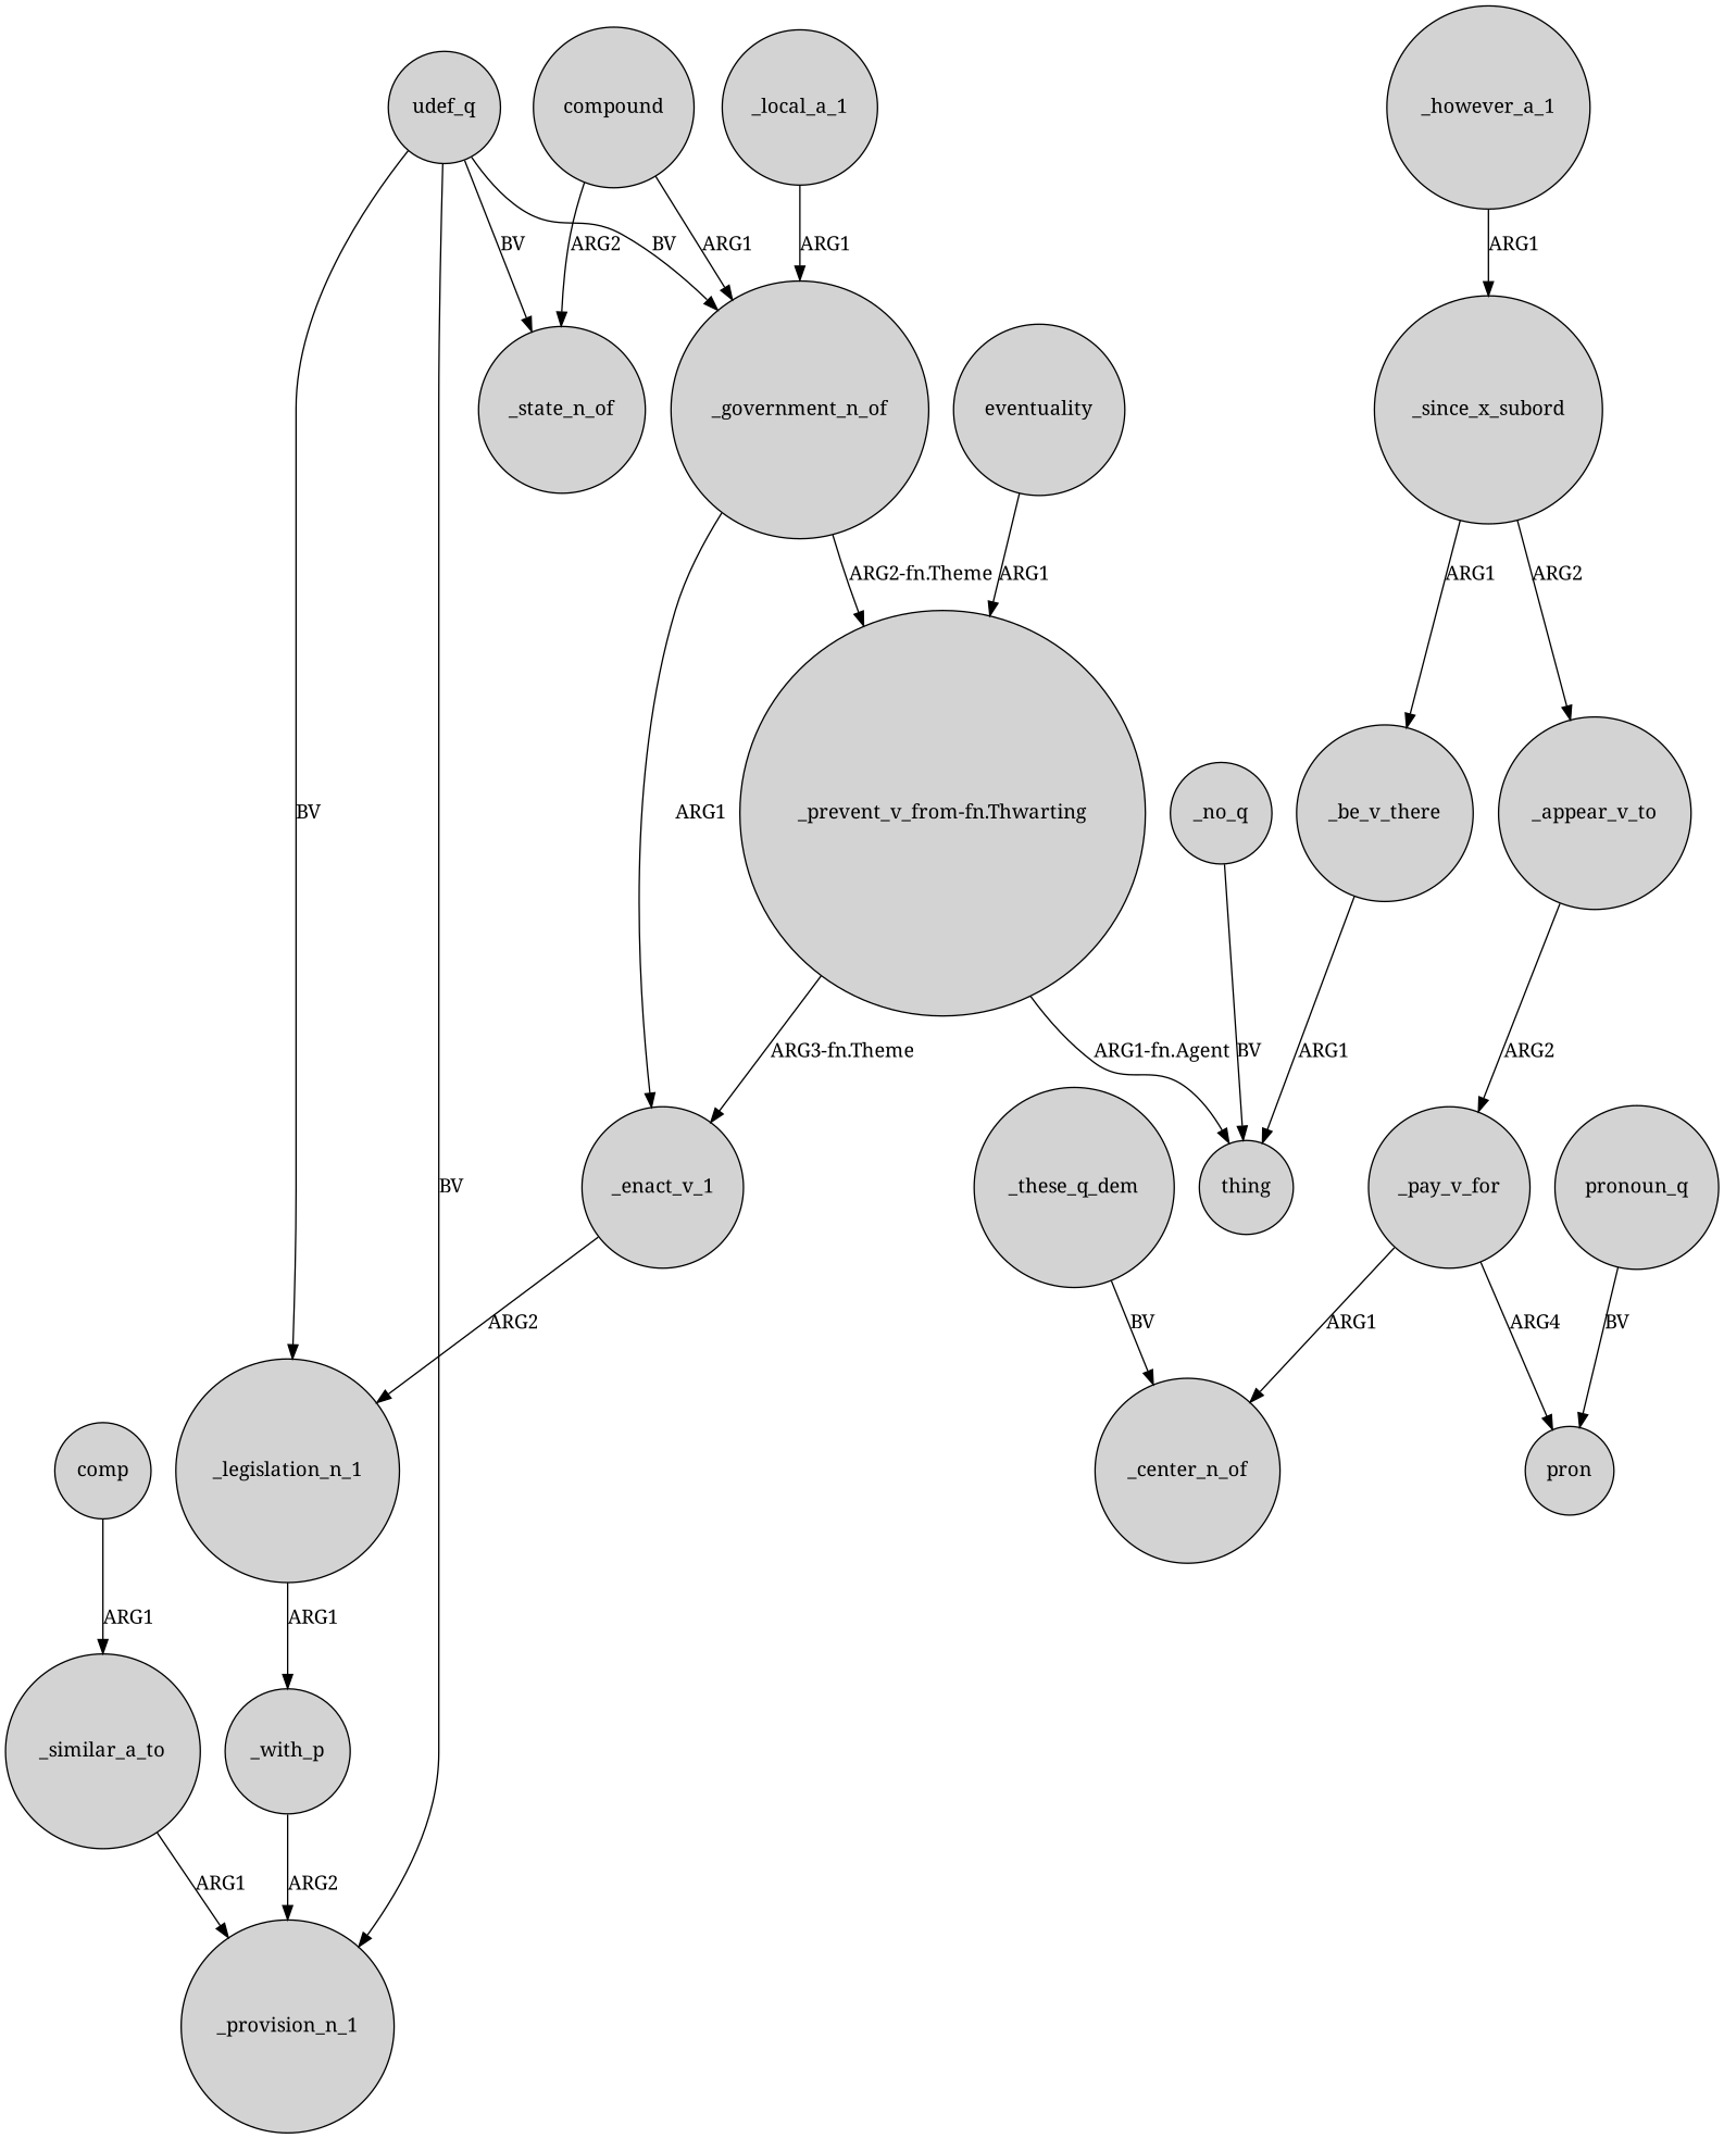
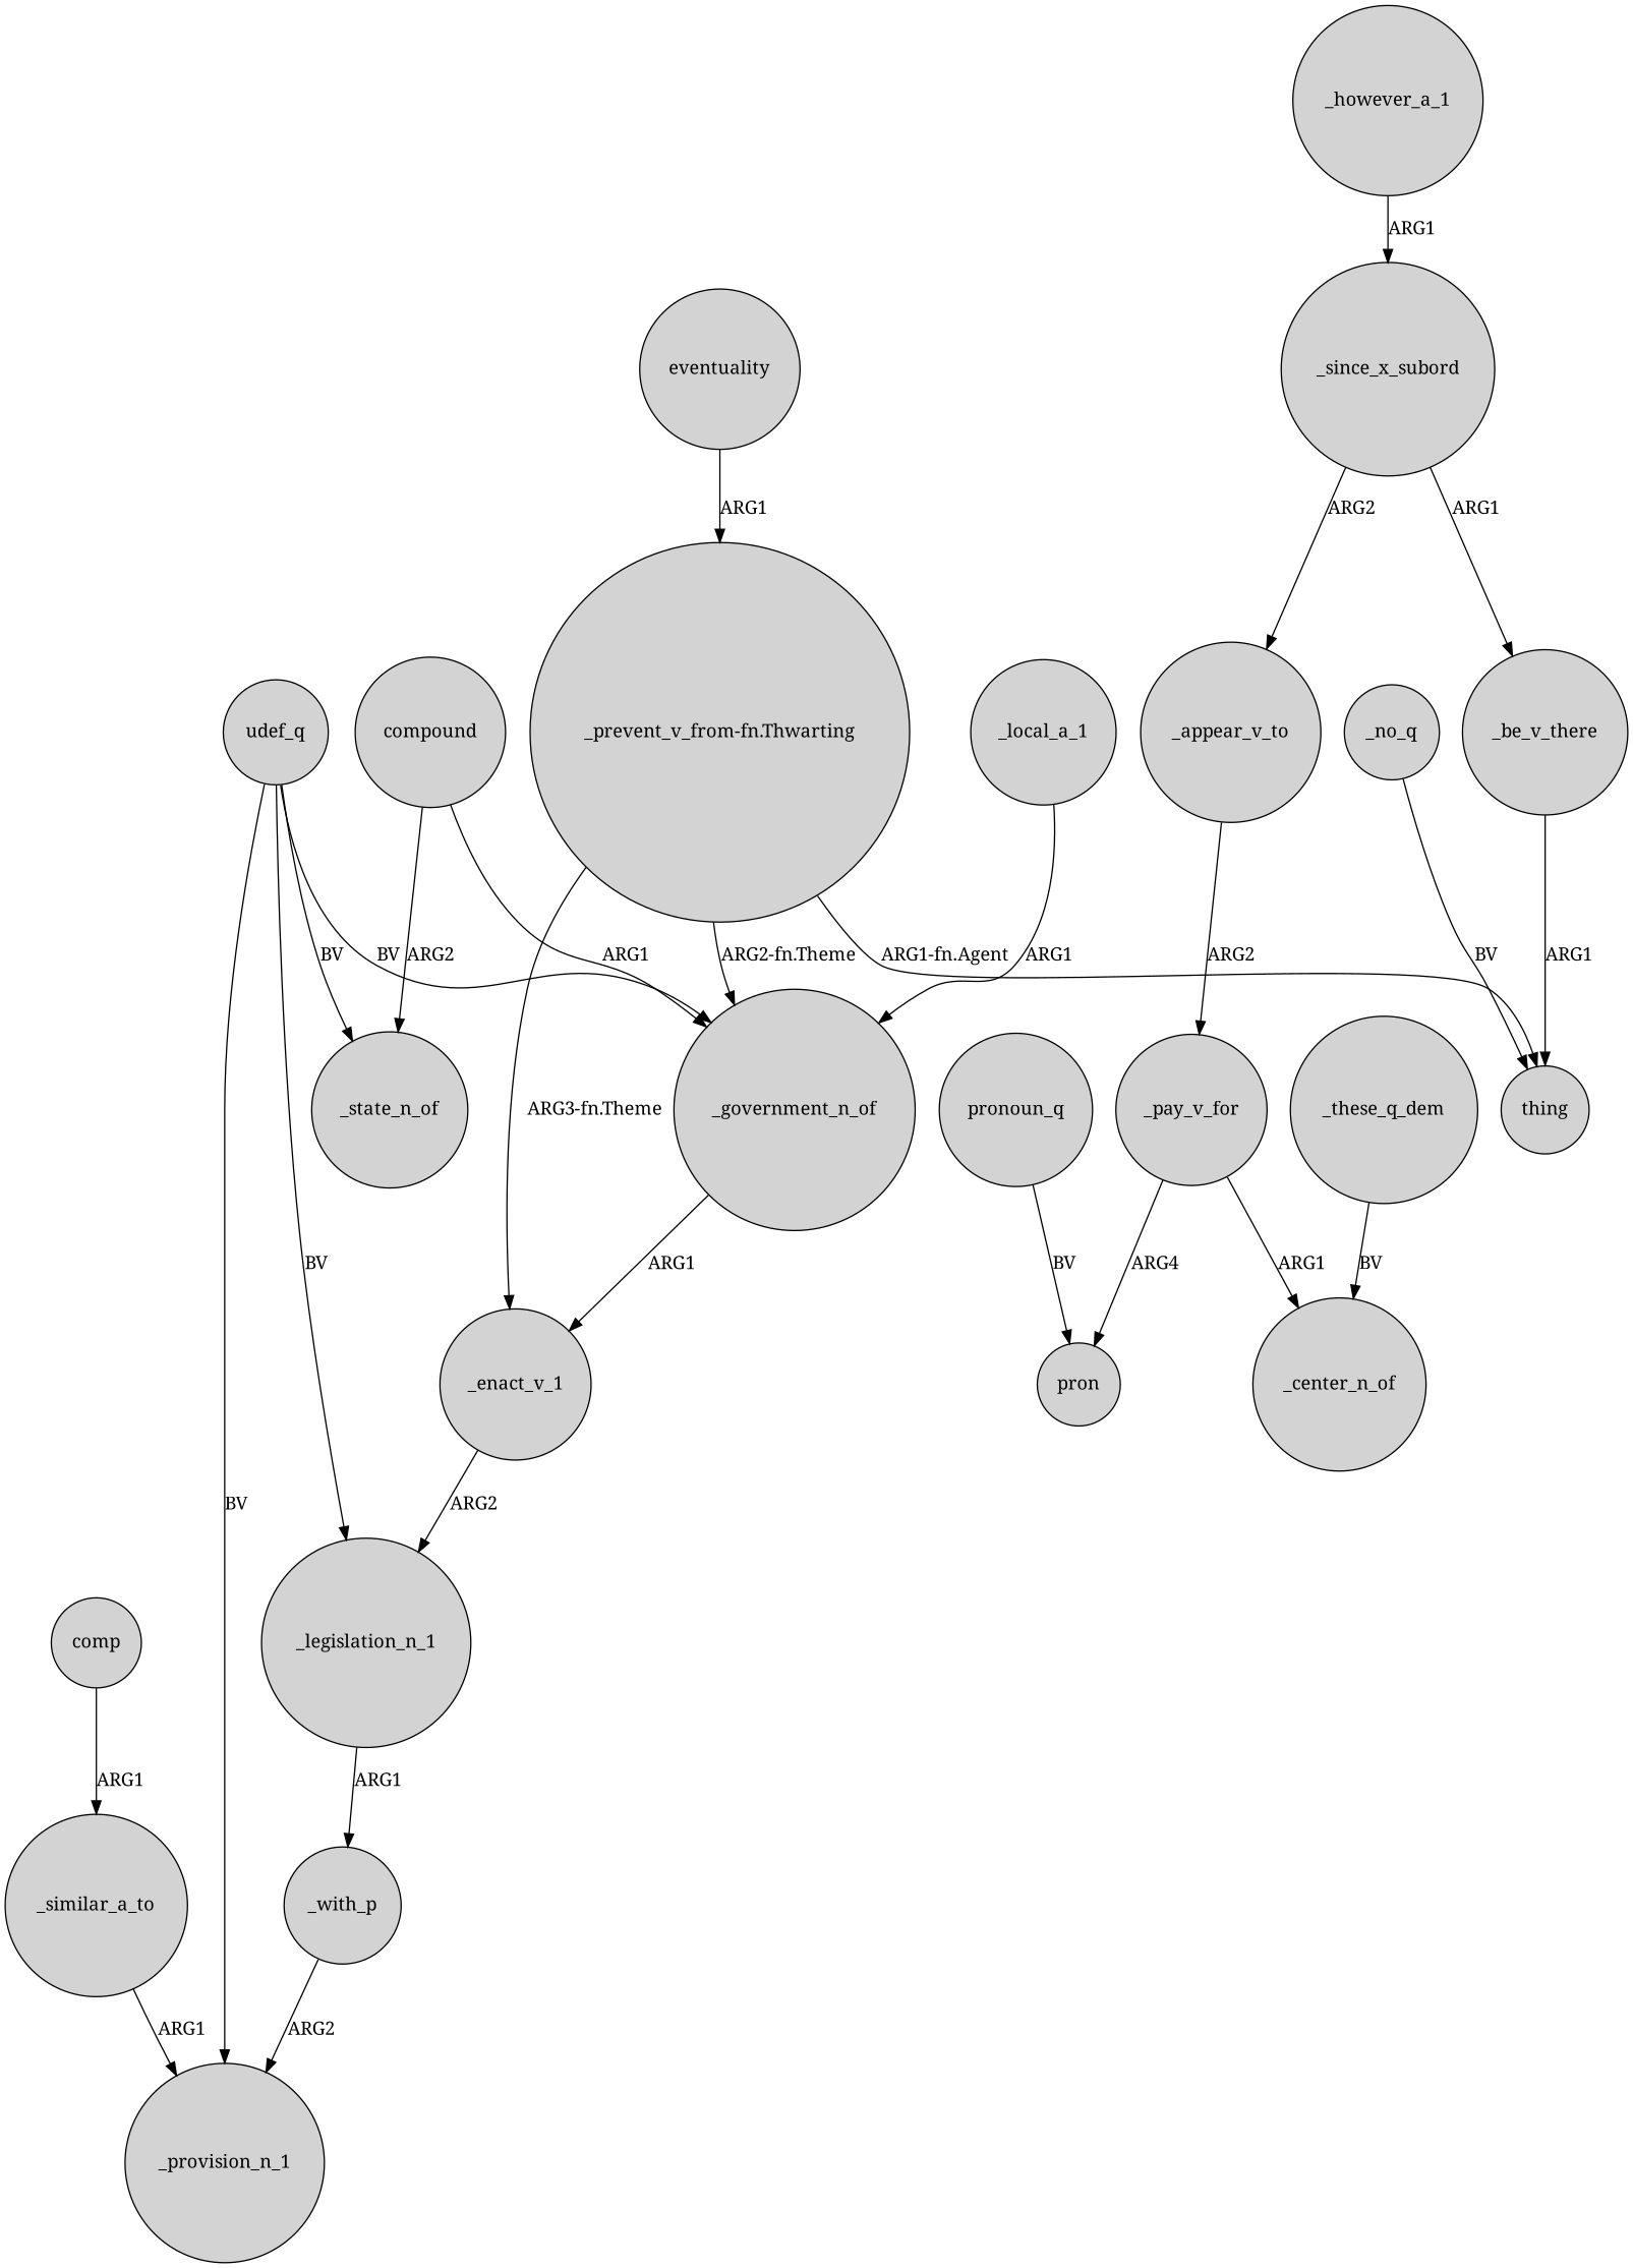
  digraph {
    fontname="Noto Serif"
    node [fontname="Noto Serif" shape=circle style=filled]
    edge [fontname="Noto Serif"]
    comp
    _similar_a_to
    _provision_n_1
    _pay_v_for
    _center_n_of
    pron
    _enact_v_1
    _legislation_n_1
    _with_p
    _government_n_of
    "_prevent_v_from-fn.Thwarting"
    thing
    compound
    _state_n_of
    udef_q
    _be_v_there
    _since_x_subord
    _appear_v_to
    eventuality
    _local_a_1
    pronoun_q
    _no_q
    _these_q_dem
    _however_a_1
    comp -> _similar_a_to [label=ARG1]
    _similar_a_to -> _provision_n_1 [label=ARG1]
    _pay_v_for -> _center_n_of [label=ARG1]
    _pay_v_for -> pron [label=ARG4]
    _enact_v_1 -> _legislation_n_1 [label=ARG2]
    _legislation_n_1 -> _with_p [label=ARG1]
    _with_p -> _provision_n_1 [label=ARG2]
    _government_n_of -> _enact_v_1 [label=ARG1]
    "_prevent_v_from-fn.Thwarting" -> _enact_v_1 [label="ARG3-fn.Theme"]
-   _government_n_of -> "_prevent_v_from-fn.Thwarting" [label="ARG2-fn.Theme"]
+   "_prevent_v_from-fn.Thwarting" -> _government_n_of [label="ARG2-fn.Theme"]
    "_prevent_v_from-fn.Thwarting" -> thing [label="ARG1-fn.Agent"]
    compound -> _government_n_of [label=ARG1]
    compound -> _state_n_of [label=ARG2]
    udef_q -> _provision_n_1 [label=BV]
    udef_q -> _legislation_n_1 [label=BV]
    udef_q -> _government_n_of [label=BV]
    udef_q -> _state_n_of [label=BV]
    _be_v_there -> thing [label=ARG1]
    _since_x_subord -> _be_v_there [label=ARG1]
    _since_x_subord -> _appear_v_to [label=ARG2]
    _appear_v_to -> _pay_v_for [label=ARG2]
    eventuality -> "_prevent_v_from-fn.Thwarting" [label=ARG1]
    _local_a_1 -> _government_n_of [label=ARG1]
    pronoun_q -> pron [label=BV]
    _no_q -> thing [label=BV]
    _these_q_dem -> _center_n_of [label=BV]
    _however_a_1 -> _since_x_subord [label=ARG1]
  }
